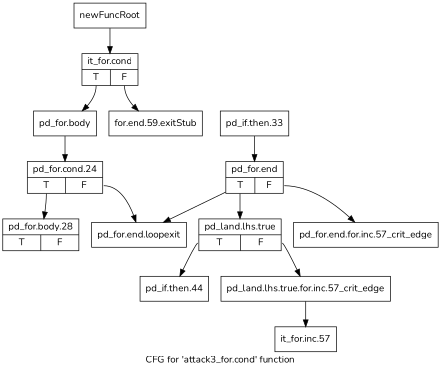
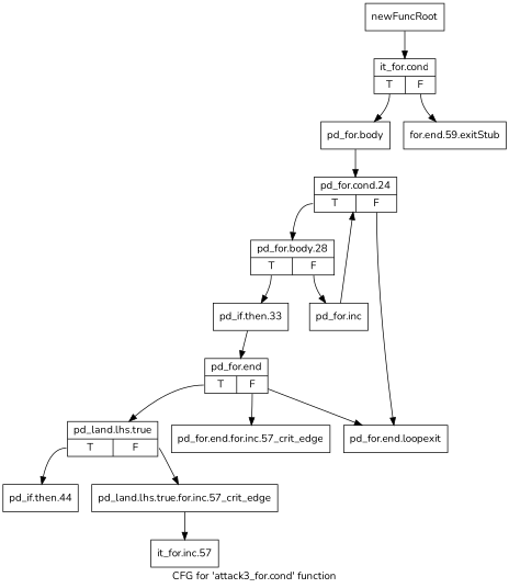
  digraph {
    fontname=Nunito
    label="CFG for 'attack3_for.cond' function"
    node [fontname=Nunito shape=record]
    edge [fontname=Nunito]
    n1 [label="{newFuncRoot}"]
    n2 [label="{it_for.cond|{<s0>T|<s1>F}}"]
    n3 [label="{for.end.59.exitStub}"]
    n4 [label="{pd_for.body}"]
    n5 [label="{pd_for.cond.24|{<s0>T|<s1>F}}"]
    n6 [label="{pd_for.body.28|{<s0>T|<s1>F}}"]
    n7 [label="{pd_for.end.loopexit}"]
    n8 [label="{pd_if.then.33}"]
+   n9 [label="{pd_for.inc}"]
    n10 [label="{pd_for.end|{<s0>T|<s1>F}}"]
    n11 [label="{pd_land.lhs.true|{<s0>T|<s1>F}}"]
    n12 [label="{pd_for.end.for.inc.57_crit_edge}"]
    n13 [label="{pd_if.then.44}"]
    n14 [label="{pd_land.lhs.true.for.inc.57_crit_edge}"]
    n15 [label="{it_for.inc.57}"]
    n1 -> n2
    n2 -> n3 [tailport=s1]
    n2 -> n4 [tailport=s0]
    n4 -> n5
    n5 -> n6 [tailport=s0]
    n5 -> n7 [tailport=s1]
+   n6 -> n8 [tailport=s0]
+   n6 -> n9 [tailport=s1]
    n8 -> n10
+   n9 -> n5
    n10 -> n7
    n10 -> n11 [tailport=s0]
    n10 -> n12 [tailport=s1]
    n11 -> n13 [tailport=s0]
    n11 -> n14 [tailport=s1]
    n14 -> n15
  }
